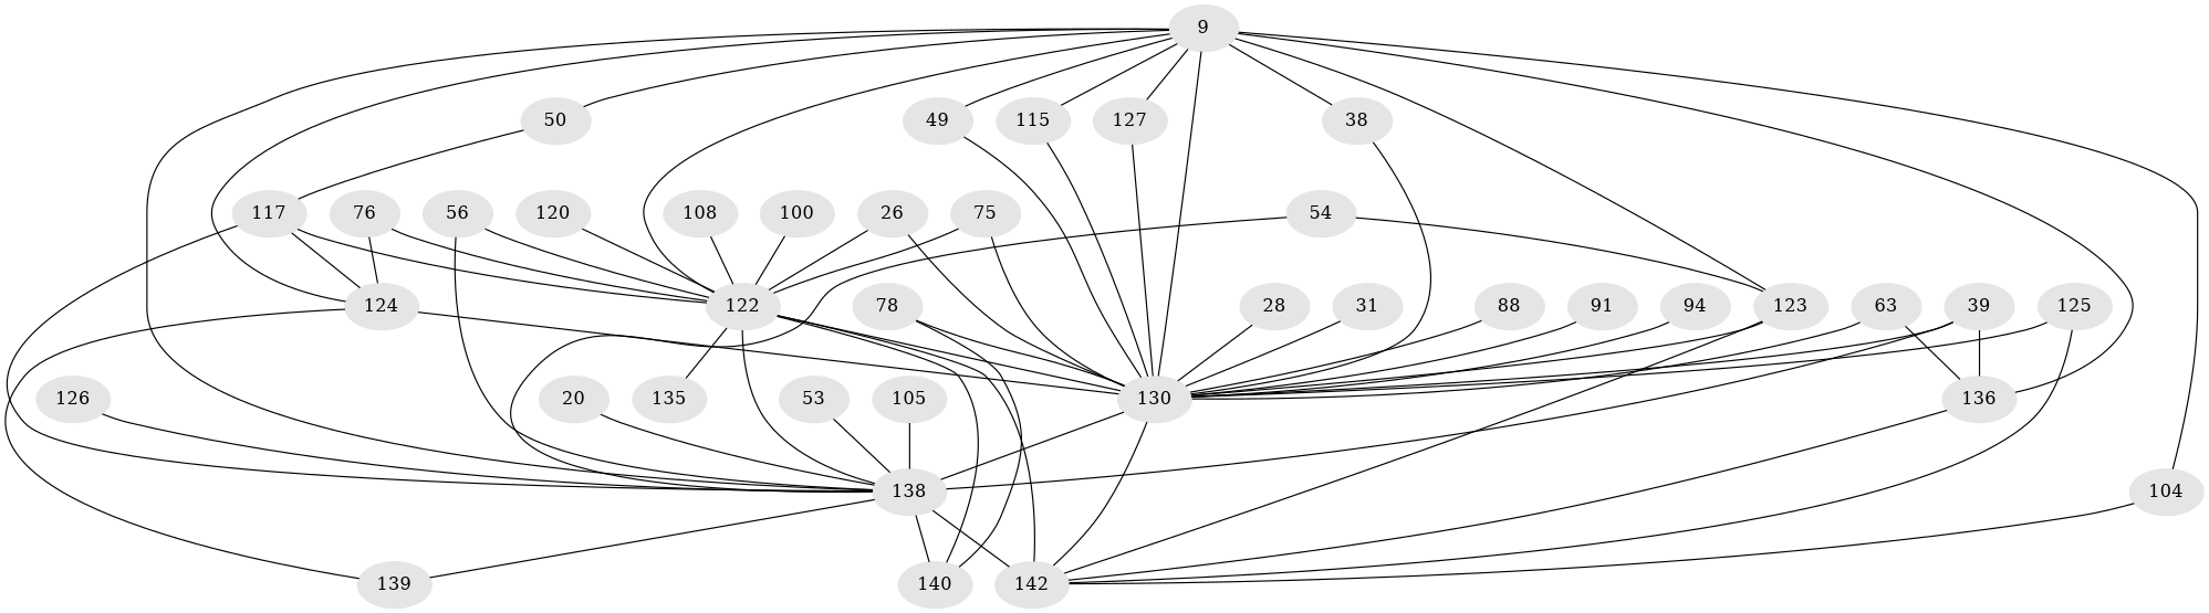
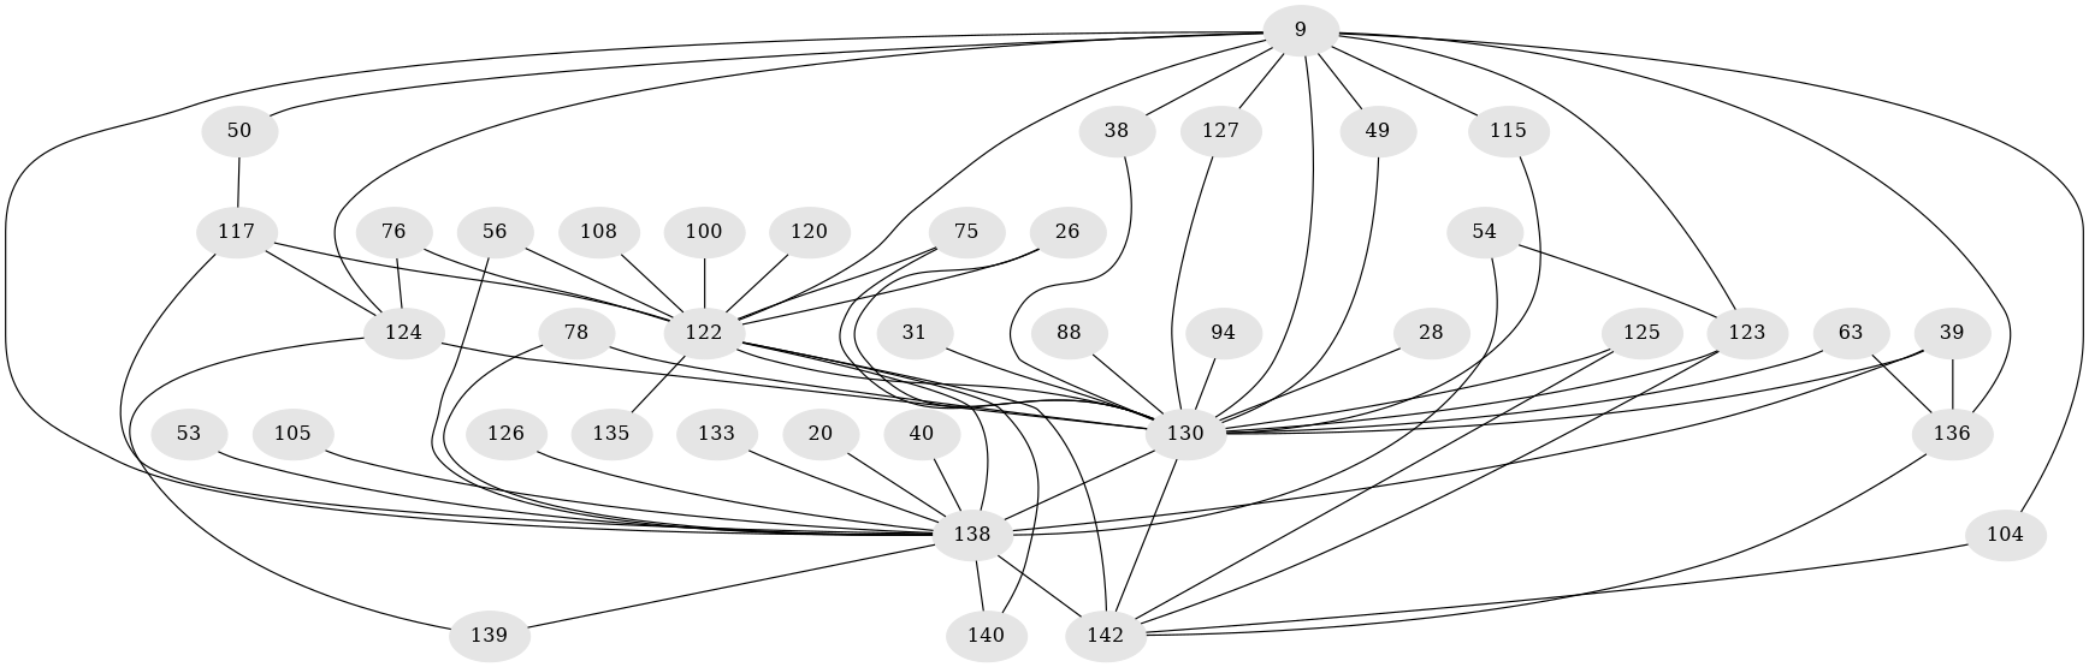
  graph {
    node [color=gray90 style=filled]
    9 [super="+3"]
    38
    49
    50
    104
    115
    122 [super="+48+93+4"]
    123 [super="+85+98+113"]
    124 [super="+106+90+87+121"]
    127
    130 [super="+79+112+110+72+70+103"]
    136 [super="+89+99"]
    138 [super="+95+83"]
    117 [super="+71+45"]
    142 [super="+67+137+61+141+101+132+129"]
    108
    135
    140
    139
    20
    26
    28
    31
    39 [super="+24"]
+   40
    53
    54
    56
    63
    75
    76
    78
    88
-   91
    94
    100
    105
    120
    125 [super="+51"]
    126 [super="+30"]
+   133
    9 -- 38
    9 -- 49
    9 -- 50 [weight=2]
    9 -- 104
    9 -- 115
    9 -- 122 [weight=10]
    9 -- 123 [weight=5]
    9 -- 124 [weight=3]
    9 -- 127
    9 -- 130 [weight=13]
    9 -- 136 [weight=4]
    9 -- 138 [weight=5]
    38 -- 130
    49 -- 130
    50 -- 117
    104 -- 142
    115 -- 130
    122 -- 130 [weight=14]
    122 -- 138 [weight=6]
    122 -- 142 [weight=10]
    122 -- 135 [weight=2]
    122 -- 140
    123 -- 130 [weight=4]
    123 -- 142
    124 -- 130 [weight=9]
    124 -- 139
    127 -- 130
    130 -- 138 [weight=20]
    130 -- 142 [weight=5]
    136 -- 142 [weight=3]
    138 -- 142 [weight=10]
    138 -- 140
    138 -- 139
    117 -- 122 [weight=2]
    117 -- 124
    117 -- 138 [weight=2]
    108 -- 122
    20 -- 138 [weight=2]
    26 -- 122
    26 -- 130
    28 -- 130 [weight=2]
    31 -- 130 [weight=3]
    39 -- 130
    39 -- 136
    39 -- 138
+   40 -- 138
    53 -- 138 [weight=2]
    54 -- 123
    54 -- 138
    56 -- 122
    56 -- 138
    63 -- 130
    63 -- 136
    75 -- 122
    75 -- 130
    76 -- 122
    76 -- 124
    78 -- 130
-   78 -- 140
+   78 -- 138
    88 -- 130 [weight=2]
-   91 -- 130 [weight=2]
    94 -- 130 [weight=2]
    100 -- 122 [weight=2]
    105 -- 138
    120 -- 122
    125 -- 130 [weight=2]
    125 -- 142
    126 -- 138 [weight=2]
+   133 -- 138 [weight=2]
  }
